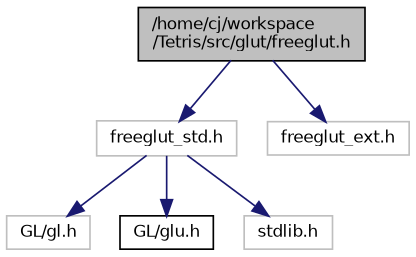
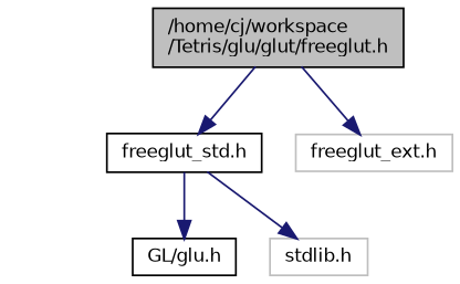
  digraph {
    node [color=black fillcolor=white fontname=Helvetica fontsize=10 shape=record style=filled]
    edge [color=midnightblue fontname=Helvetica fontsize=10 labelfontname=Helvetica labelfontsize=10 style=solid]
-   n1 [fillcolor=grey75 fontcolor=black height=0.2 label="/home/cj/workspace\l/Tetris/src/glut/freeglut.h" width=0.4]
-   n2 [color=grey75 height=0.2 label="freeglut_std.h" width=0.4]
+   n1 [fillcolor=grey75 fontcolor=black height=0.2 label="/home/cj/workspace\l/Tetris/glu/glut/freeglut.h" width=0.4]
+   n2 [height=0.2 label="freeglut_std.h" width=0.4]
    n3 [color=grey75 height=0.2 label="freeglut_ext.h" width=0.4]
-   n4 [color=grey75 height=0.2 label="GL/gl.h" width=0.4]
    n5 [height=0.2 label="GL/glu.h" width=0.4]
    n6 [color=grey75 height=0.2 label="stdlib.h" width=0.4]
    n1 -> n2
    n1 -> n3
-   n2 -> n4
    n2 -> n5
    n2 -> n6
  }
